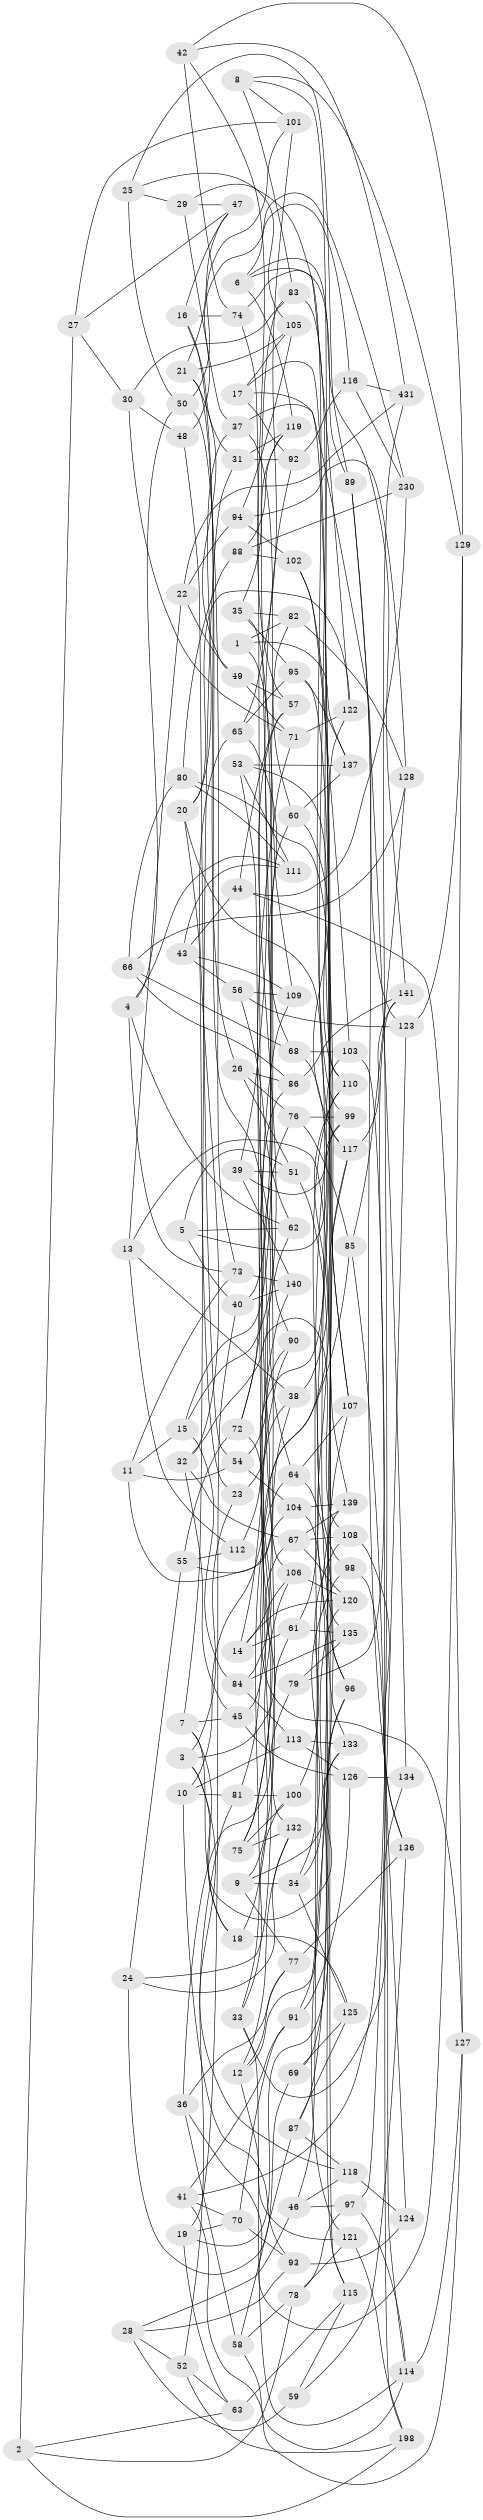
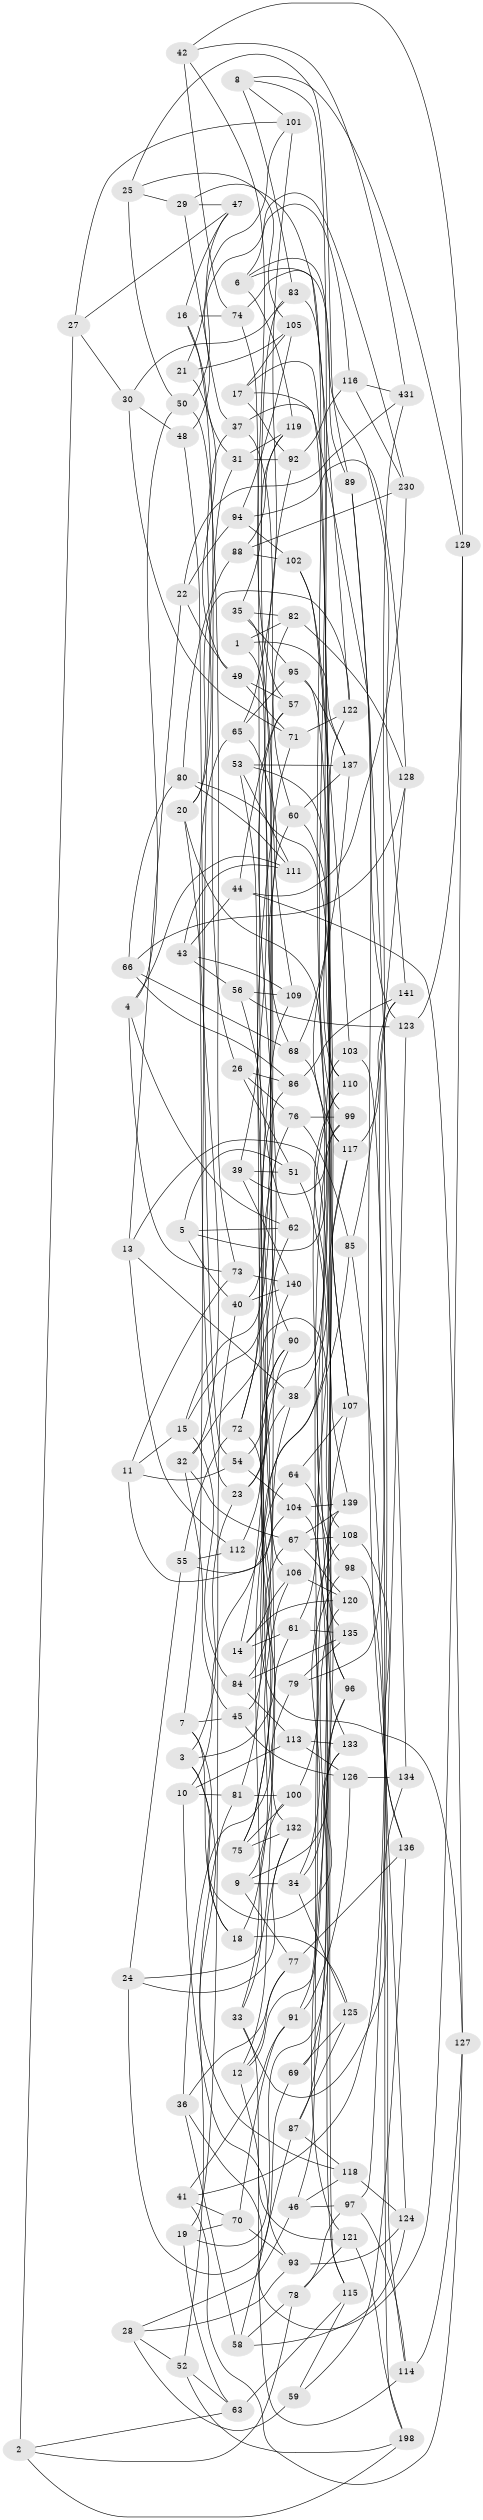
  graph {
    rankdir=LR
    node [color=gray90 style=filled]
    1
    82
    109
    137
    69
    96
    125
    128
    2
    27
    63
    78
    n13 [label=198]
    101
    47
    30
    115
    121
    97
    3
    18
    23
    67
    118
    106
    38
    90
    139
    120
    108
    124
    4
    50
    62
    73
    111
    140
    5
    40
    51
    103
    83
    6
    116
    119
    122
    141
    n48 [label=431]
    n49 [label=230]
    7
    31
    45
    133
    92
    60
    126
    8
    110
    129
    117
    9
    34
    77
    98
    136
    10
    81
    93
    113
    100
    11
    15
    54
    85
    57
    84
    104
    12
    132
    114
    13
    22
    112
    49
    94
    14
    61
    71
    135
    16
    26
    74
    76
    86
    89
    17
    105
    19
    70
    91
    20
    37
    123
    21
    64
    107
    102
    24
    55
    72
    25
    29
    99
    134
    48
    28
    46
    52
    59
    32
    65
    95
    68
    33
    127
    35
    36
    58
    79
    87
    39
    41
    42
    43
    44
    56
    53
    66
    80
    88
    75
    1 -- 82
    1 -- 109
    1 -- 137
    82 -- 128
    69 -- 96
    69 -- 125
    2 -- 27
    2 -- 63
    2 -- 78
    2 -- n13
    27 -- 101
    27 -- 47
    27 -- 30
    63 -- 115
    78 -- 121
    78 -- 97
    30 -- 83
    30 -- 71
    30 -- 48
    121 -- n13
    97 -- 114
    97 -- 123
    3 -- 18
    3 -- 23
    3 -- 67
    3 -- 118
    18 -- 125
    18 -- 106
    23 -- 38
+   23 -- 90
    67 -- 139
    67 -- 120
    67 -- 108
    118 -- 124
    106 -- 120
    38 -- 110
    108 -- 136
    4 -- 50
    4 -- 62
    4 -- 73
    4 -- 111
    50 -- 101
    50 -- 73
    73 -- 140
    5 -- 62
    5 -- 40
    5 -- 51
    5 -- 103
    40 -- 140
    40 -- 83
    51 -- 96
    103 -- n13
    83 -- 117
    6 -- 116
    6 -- 119
    6 -- 122
    6 -- 141
    116 -- n48
    116 -- n49
    7 -- 18
    7 -- 31
    7 -- 45
    7 -- 133
    31 -- 119
    31 -- 92
    45 -- 60
    45 -- 126
    92 -- 116
    60 -- 137
    60 -- 117
    126 -- 134
    8 -- 101
    8 -- 83
    8 -- 110
    8 -- 129
    117 -- 141
    9 -- 96
    9 -- 38
    9 -- 34
    9 -- 77
    34 -- 125
    34 -- 133
    34 -- 98
    77 -- 136
    98 -- 114
    10 -- 62
    10 -- 81
    10 -- 93
    10 -- 113
    81 -- 109
    81 -- 100
    93 -- 124
    113 -- 133
    113 -- 126
    100 -- 108
    11 -- 73
    11 -- 15
    11 -- 54
    11 -- 85
    15 -- 82
    15 -- 57
    15 -- 84
    54 -- 90
    54 -- 104
    85 -- 128
    85 -- 124
    84 -- 117
    84 -- 113
    84 -- 135
    104 -- 115
    104 -- 139
    12 -- 121
    12 -- 117
    12 -- 77
    12 -- 132
    114 -- 127
    13 -- 38
    13 -- 139
    13 -- 22
    13 -- 112
    22 -- n48
    22 -- 49
    22 -- 94
    112 -- 122
    49 -- 57
    49 -- 71
    94 -- 128
    94 -- 105
    94 -- 102
    14 -- 106
    14 -- 120
    14 -- 61
    14 -- 71
    61 -- 110
    61 -- 135
    71 -- 122
    16 -- 47
    16 -- 31
    16 -- 26
    16 -- 74
    26 -- 51
    26 -- 76
    26 -- 86
    74 -- 106
    74 -- 89
    76 -- 85
    76 -- 99
    86 -- 141
    89 -- 136
    89 -- 134
    17 -- 96
    17 -- 115
    17 -- 92
    17 -- 105
    19 -- 63
    19 -- 120
    19 -- 40
    19 -- 70
    70 -- 93
    70 -- 91
    91 -- 126
    91 -- 99
    20 -- 23
    20 -- 122
    20 -- 135
    20 -- 37
    37 -- 60
    37 -- 123
    123 -- 129
    21 -- 47
    21 -- 49
    21 -- 105
-   21 -- 64
    64 -- 121
    64 -- 107
    102 -- 103
    102 -- 107
    24 -- 69
    24 -- 132
    24 -- 61
    24 -- 55
    55 -- 104
    55 -- 112
    55 -- 72
    72 -- 76
    72 -- 86
    72 -- 127
    25 -- 50
    25 -- 89
    25 -- 105
    25 -- 29
    29 -- 47
    29 -- 37
    29 -- 99
    48 -- n49
    48 -- 54
    28 -- 93
    28 -- 46
    28 -- 52
    28 -- 59
    46 -- 97
    46 -- 118
    46 -- 139
    52 -- 63
    52 -- n13
    52 -- 81
    59 -- 115
    59 -- 136
    32 -- 67
    32 -- 108
    32 -- 45
    32 -- 65
    65 -- 101
    65 -- 95
    65 -- 68
    95 -- 137
    95 -- 107
-   68 -- 103
+   68 -- 137
    68 -- 98
    33 -- 100
    33 -- 114
    33 -- 64
    33 -- 134
    35 -- 82
    35 -- 90
    35 -- 119
    35 -- 95
    36 -- 129
    36 -- 77
    36 -- 58
    36 -- 79
    58 -- 78
-   58 -- 114
+   58 -- 124
    58 -- 87
    79 -- 141
    79 -- 135
    87 -- 125
    87 -- 118
    87 -- 107
    39 -- 140
    39 -- 51
    39 -- 92
    39 -- 99
    41 -- n48
    41 -- 70
    41 -- 91
    41 -- 127
    42 -- n48
    42 -- 129
    42 -- 57
    42 -- 74
    43 -- 109
    43 -- 111
    43 -- 44
    43 -- 56
    44 -- n49
    44 -- 57
    44 -- 127
    56 -- 109
    56 -- 62
    56 -- 123
    53 -- 137
    53 -- 111
    53 -- 110
    53 -- 132
    66 -- 128
    66 -- 86
    66 -- 68
    66 -- 80
    80 -- 111
    80 -- 133
    80 -- 88
    88 -- 119
    88 -- n49
    88 -- 102
    75 -- 90
    75 -- 140
    75 -- 100
    75 -- 132
  }
